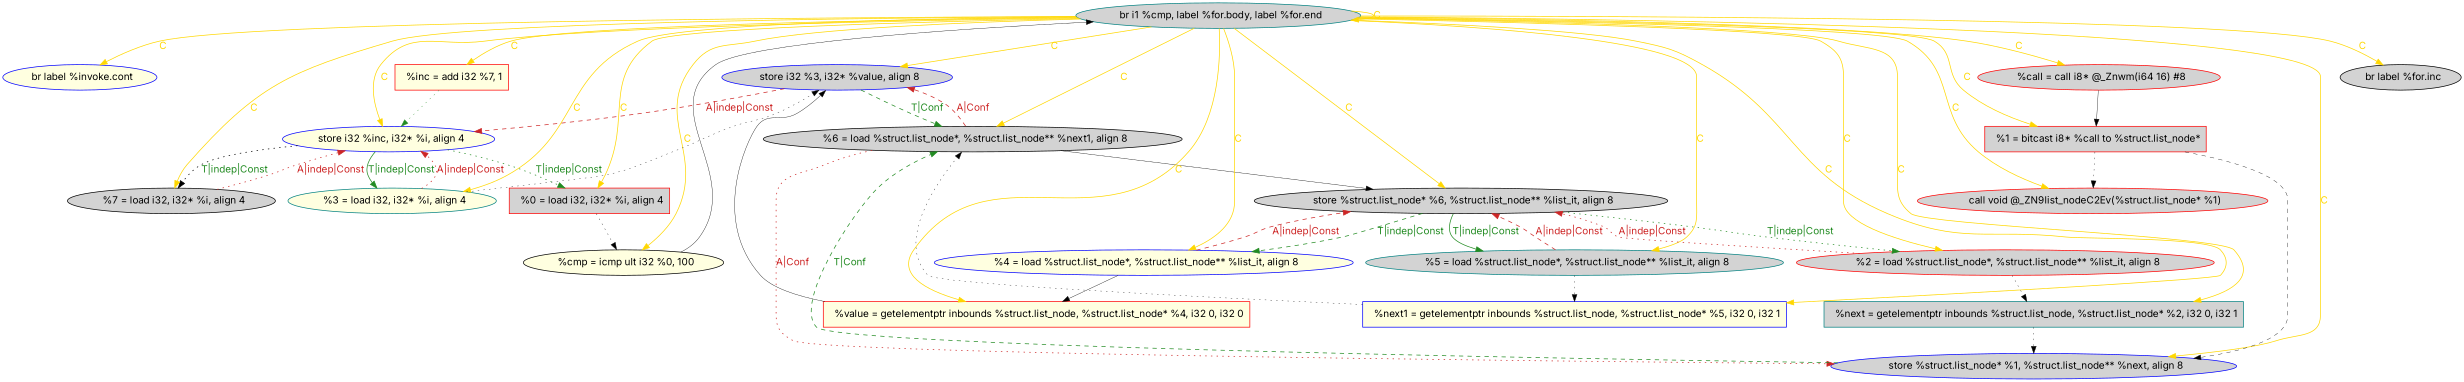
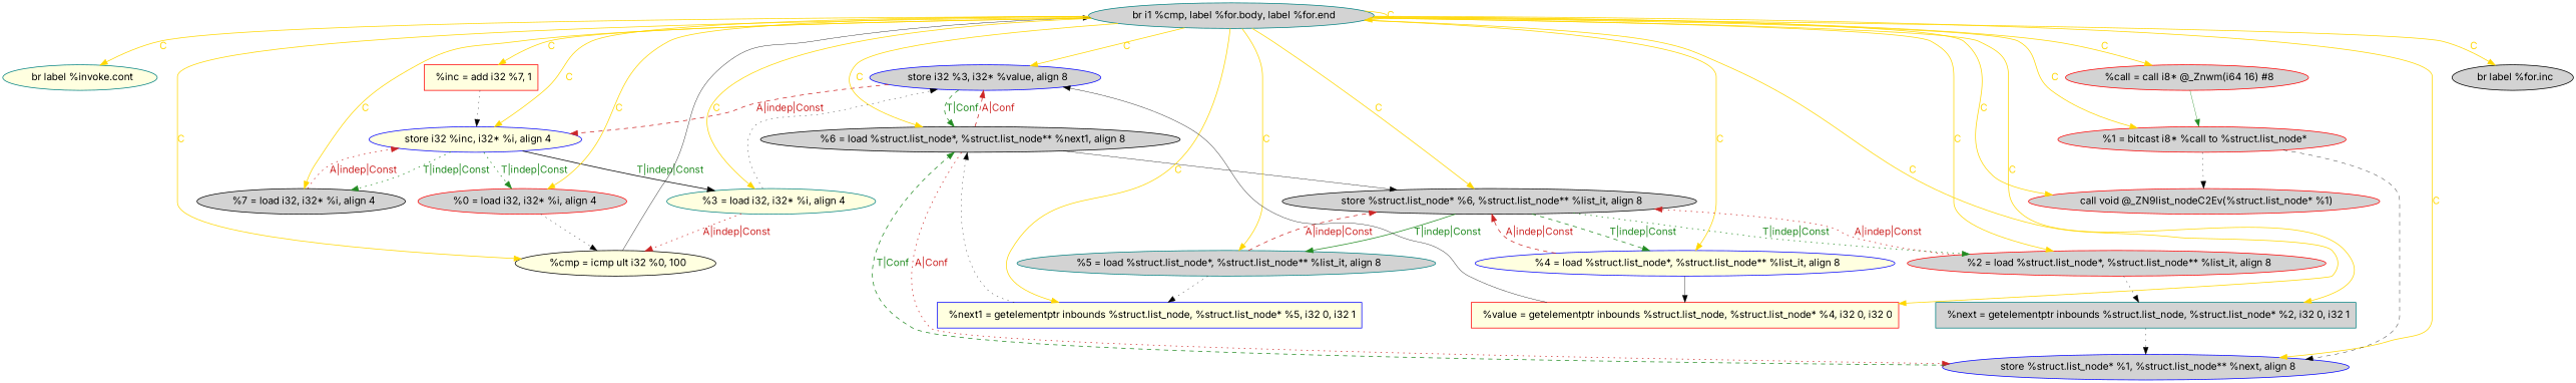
  digraph {
    fontname=Inter
    node [color=red fillcolor=lightgrey fontname=Inter shape=ellipse style=filled]
    edge [color=gold fontcolor=gold fontname=Inter penwidth=1.0 style=solid]
-   n1 [color=blue fillcolor=lightyellow label="  br label %invoke.cont"]
+   n1 [color=teal fillcolor=lightyellow label="  br label %invoke.cont"]
    n2 [color=blue label="  store i32 %3, i32* %value, align 8"]
    n3 [color=black label="  %6 = load %struct.list_node*, %struct.list_node** %next1, align 8"]
    n4 [color=blue fillcolor=lightyellow label="  store i32 %inc, i32* %i, align 4"]
    n5 [color=black label="  store %struct.list_node* %6, %struct.list_node** %list_it, align 8"]
    n6 [color=blue label="  store %struct.list_node* %1, %struct.list_node** %next, align 8"]
-   n7 [label="  %0 = load i32, i32* %i, align 4" shape=box]
+   n7 [label="  %0 = load i32, i32* %i, align 4"]
    n8 [color=black fillcolor=lightyellow label="  %cmp = icmp ult i32 %0, 100"]
    n9 [color=teal label="  br i1 %cmp, label %for.body, label %for.end"]
    n10 [color=teal fillcolor=lightyellow label="  %3 = load i32, i32* %i, align 4"]
    n11 [color=black label="  %7 = load i32, i32* %i, align 4"]
    n12 [label="  %2 = load %struct.list_node*, %struct.list_node** %list_it, align 8"]
    n13 [color=teal label="  %next = getelementptr inbounds %struct.list_node, %struct.list_node* %2, i32 0, i32 1" shape=rectangle]
    n14 [color=teal label="  %5 = load %struct.list_node*, %struct.list_node** %list_it, align 8"]
    n15 [color=blue fillcolor=lightyellow label="  %4 = load %struct.list_node*, %struct.list_node** %list_it, align 8"]
    n16 [color=blue fillcolor=lightyellow label="  %next1 = getelementptr inbounds %struct.list_node, %struct.list_node* %5, i32 0, i32 1" shape=rectangle]
    n17 [label="  %call = call i8* @_Znwm(i64 16) #8"]
-   n18 [label="  %1 = bitcast i8* %call to %struct.list_node*" shape=rectangle]
+   n18 [label="  %1 = bitcast i8* %call to %struct.list_node*"]
    n19 [fillcolor=lightyellow label="  %inc = add i32 %7, 1" shape=rectangle]
    n20 [label="  call void @_ZN9list_nodeC2Ev(%struct.list_node* %1)"]
    n21 [color=black label="  br label %for.inc"]
    n22 [fillcolor=lightyellow label="  %value = getelementptr inbounds %struct.list_node, %struct.list_node* %4, i32 0, i32 0" shape=rectangle]
    n2 -> n3 [color=forestgreen fontcolor=forestgreen label="T|Conf" style=dashed]
    n2 -> n4 [color=firebrick3 fontcolor=firebrick3 label="A|indep|Const" style=dashed]
    n3 -> n2 [color=firebrick3 fontcolor=firebrick3 label="A|Conf" style=dashed]
    n3 -> n5 [color=black fontcolor=black penwidth=0.5]
    n3 -> n6 [color=firebrick3 fontcolor=firebrick3 label="A|Conf" style=dotted]
    n4 -> n7 [color=forestgreen fontcolor=forestgreen label="T|indep|Const" style=dotted]
-   n4 -> n10 [color=forestgreen fontcolor=forestgreen label="T|indep|Const"]
-   n4 -> n11 [color=black fontcolor=forestgreen label="T|indep|Const" style=dotted]
+   n4 -> n10 [color=black fontcolor=forestgreen label="T|indep|Const"]
+   n4 -> n11 [color=forestgreen fontcolor=forestgreen label="T|indep|Const" style=dotted]
    n5 -> n12 [color=forestgreen fontcolor=forestgreen label="T|indep|Const" style=dotted]
    n5 -> n14 [color=forestgreen fontcolor=forestgreen label="T|indep|Const"]
    n5 -> n15 [color=forestgreen fontcolor=forestgreen label="T|indep|Const" style=dashed]
    n6 -> n3 [color=forestgreen fontcolor=forestgreen label="T|Conf" style=dashed]
    n7 -> n8 [color=black fontcolor=black penwidth=0.5 style=dotted]
    n8 -> n9 [color=black fontcolor=black penwidth=0.5]
    n9 -> n1 [label=C]
    n9 -> n2 [label=C]
    n9 -> n3 [label=C]
    n9 -> n4 [label=C]
    n9 -> n5 [label=C]
    n9 -> n6 [label=C]
    n9 -> n7 [label=C]
    n9 -> n8 [label=C]
    n9 -> n9 [label=C]
    n9 -> n10 [label=C]
    n9 -> n11 [label=C]
    n9 -> n12 [label=C]
    n9 -> n13 [label=C]
    n9 -> n14 [label=C]
    n9 -> n15 [label=C]
    n9 -> n16 [label=C]
    n9 -> n17 [label=C]
    n9 -> n18 [label=C]
    n9 -> n19 [label=C]
    n9 -> n20 [label=C]
    n9 -> n21 [label=C]
    n9 -> n22 [label=C]
    n10 -> n2 [color=black fontcolor=black penwidth=0.5 style=dotted]
-   n10 -> n4 [color=firebrick3 fontcolor=firebrick3 label="A|indep|Const" style=dotted]
+   n10 -> n8 [color=firebrick3 fontcolor=firebrick3 label="A|indep|Const" style=dotted]
    n11 -> n4 [color=firebrick3 fontcolor=firebrick3 label="A|indep|Const" style=dotted]
    n12 -> n5 [color=firebrick3 fontcolor=firebrick3 label="A|indep|Const" style=dotted]
    n12 -> n13 [color=black fontcolor=black penwidth=0.5 style=dotted]
    n13 -> n6 [color=black fontcolor=black penwidth=0.5 style=dotted]
    n14 -> n5 [color=firebrick3 fontcolor=firebrick3 label="A|indep|Const" style=dashed]
    n14 -> n16 [color=black fontcolor=black penwidth=0.5 style=dotted]
    n15 -> n5 [color=firebrick3 fontcolor=firebrick3 label="A|indep|Const" style=dashed]
    n15 -> n22 [color=black fontcolor=black penwidth=0.5]
    n16 -> n3 [color=black fontcolor=black penwidth=0.5 style=dotted]
-   n17 -> n18 [color=black fontcolor=black penwidth=0.5]
+   n17 -> n18 [color=forestgreen fontcolor=black penwidth=0.5]
    n18 -> n6 [color=black fontcolor=black penwidth=0.5 style=dashed]
    n18 -> n20 [color=black fontcolor=black penwidth=0.5 style=dotted]
-   n19 -> n4 [color=forestgreen fontcolor=black penwidth=0.5 style=dotted]
+   n19 -> n4 [color=black fontcolor=black penwidth=0.5 style=dotted]
    n22 -> n2 [color=black fontcolor=black penwidth=0.5]
  }
